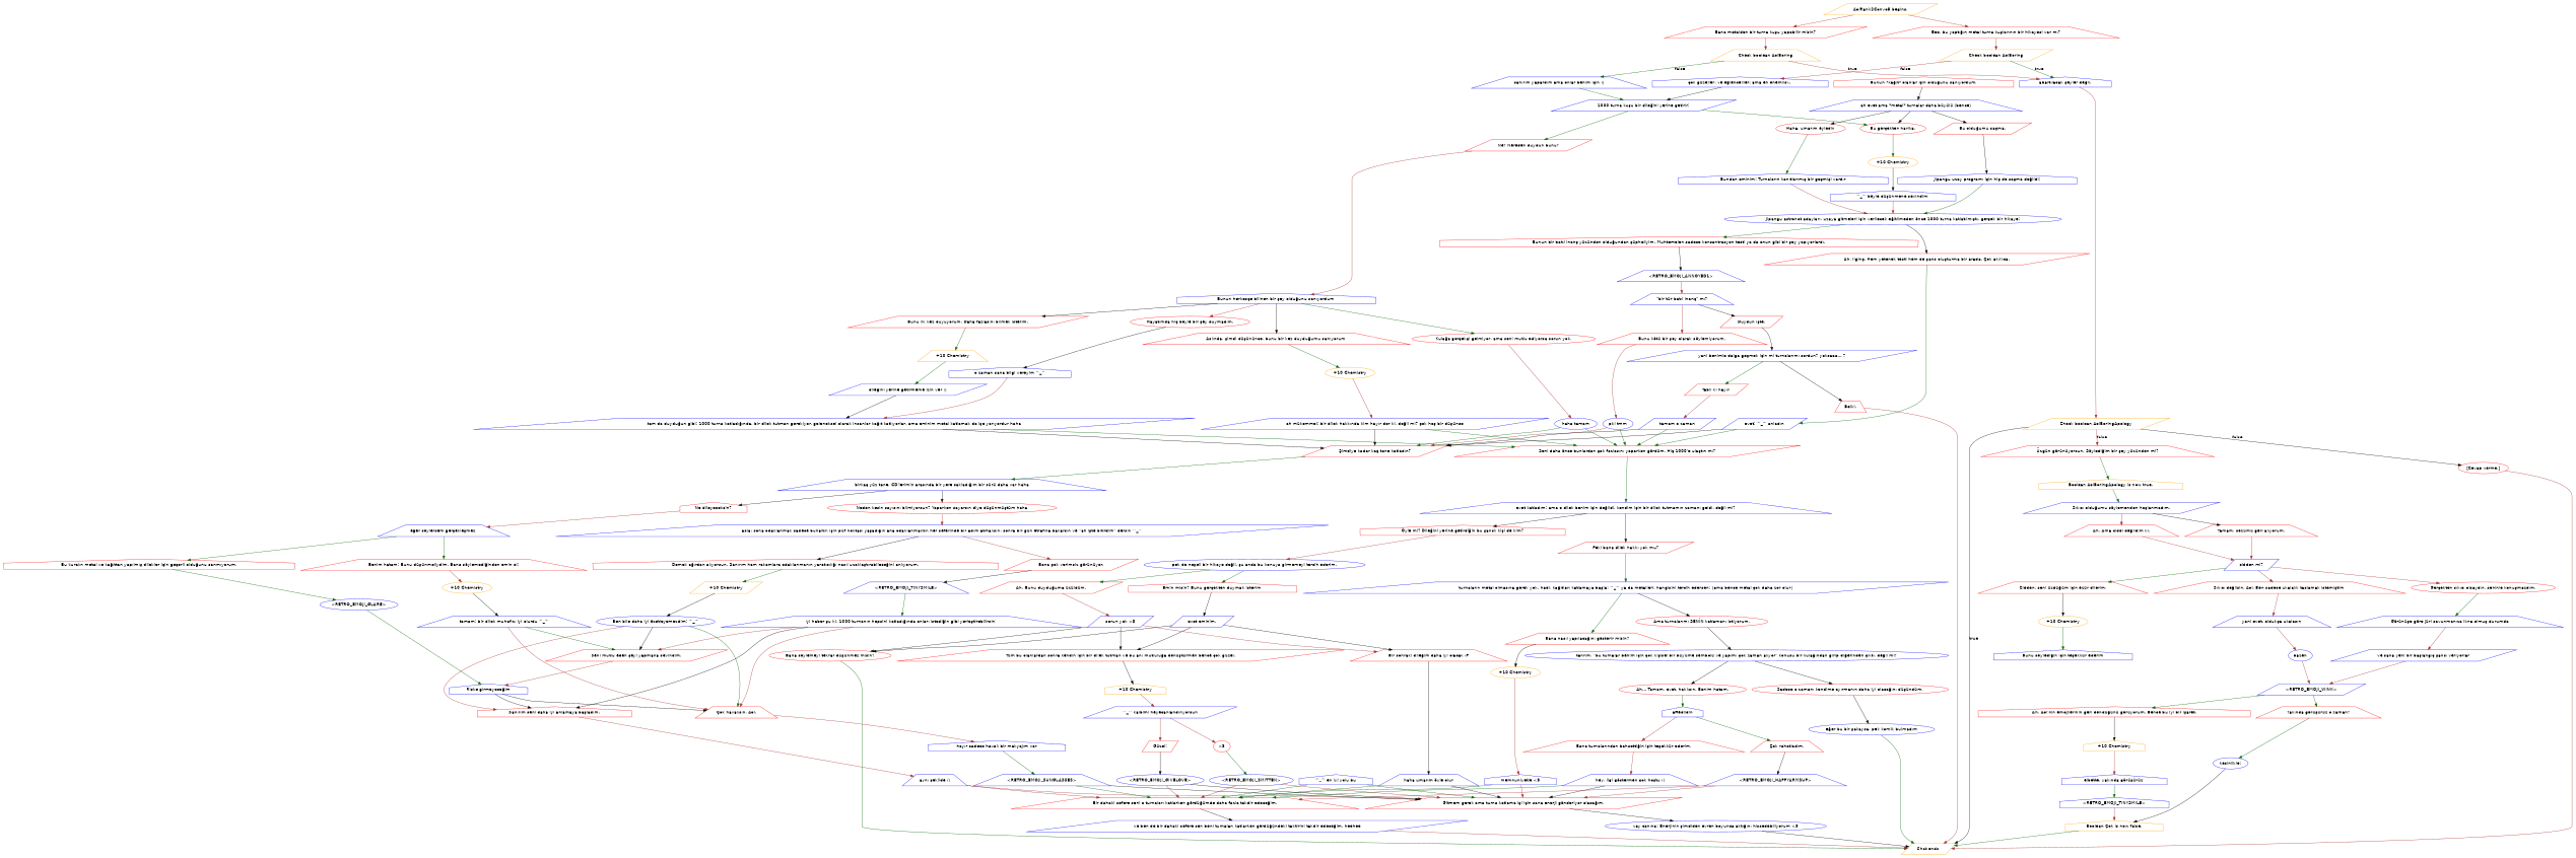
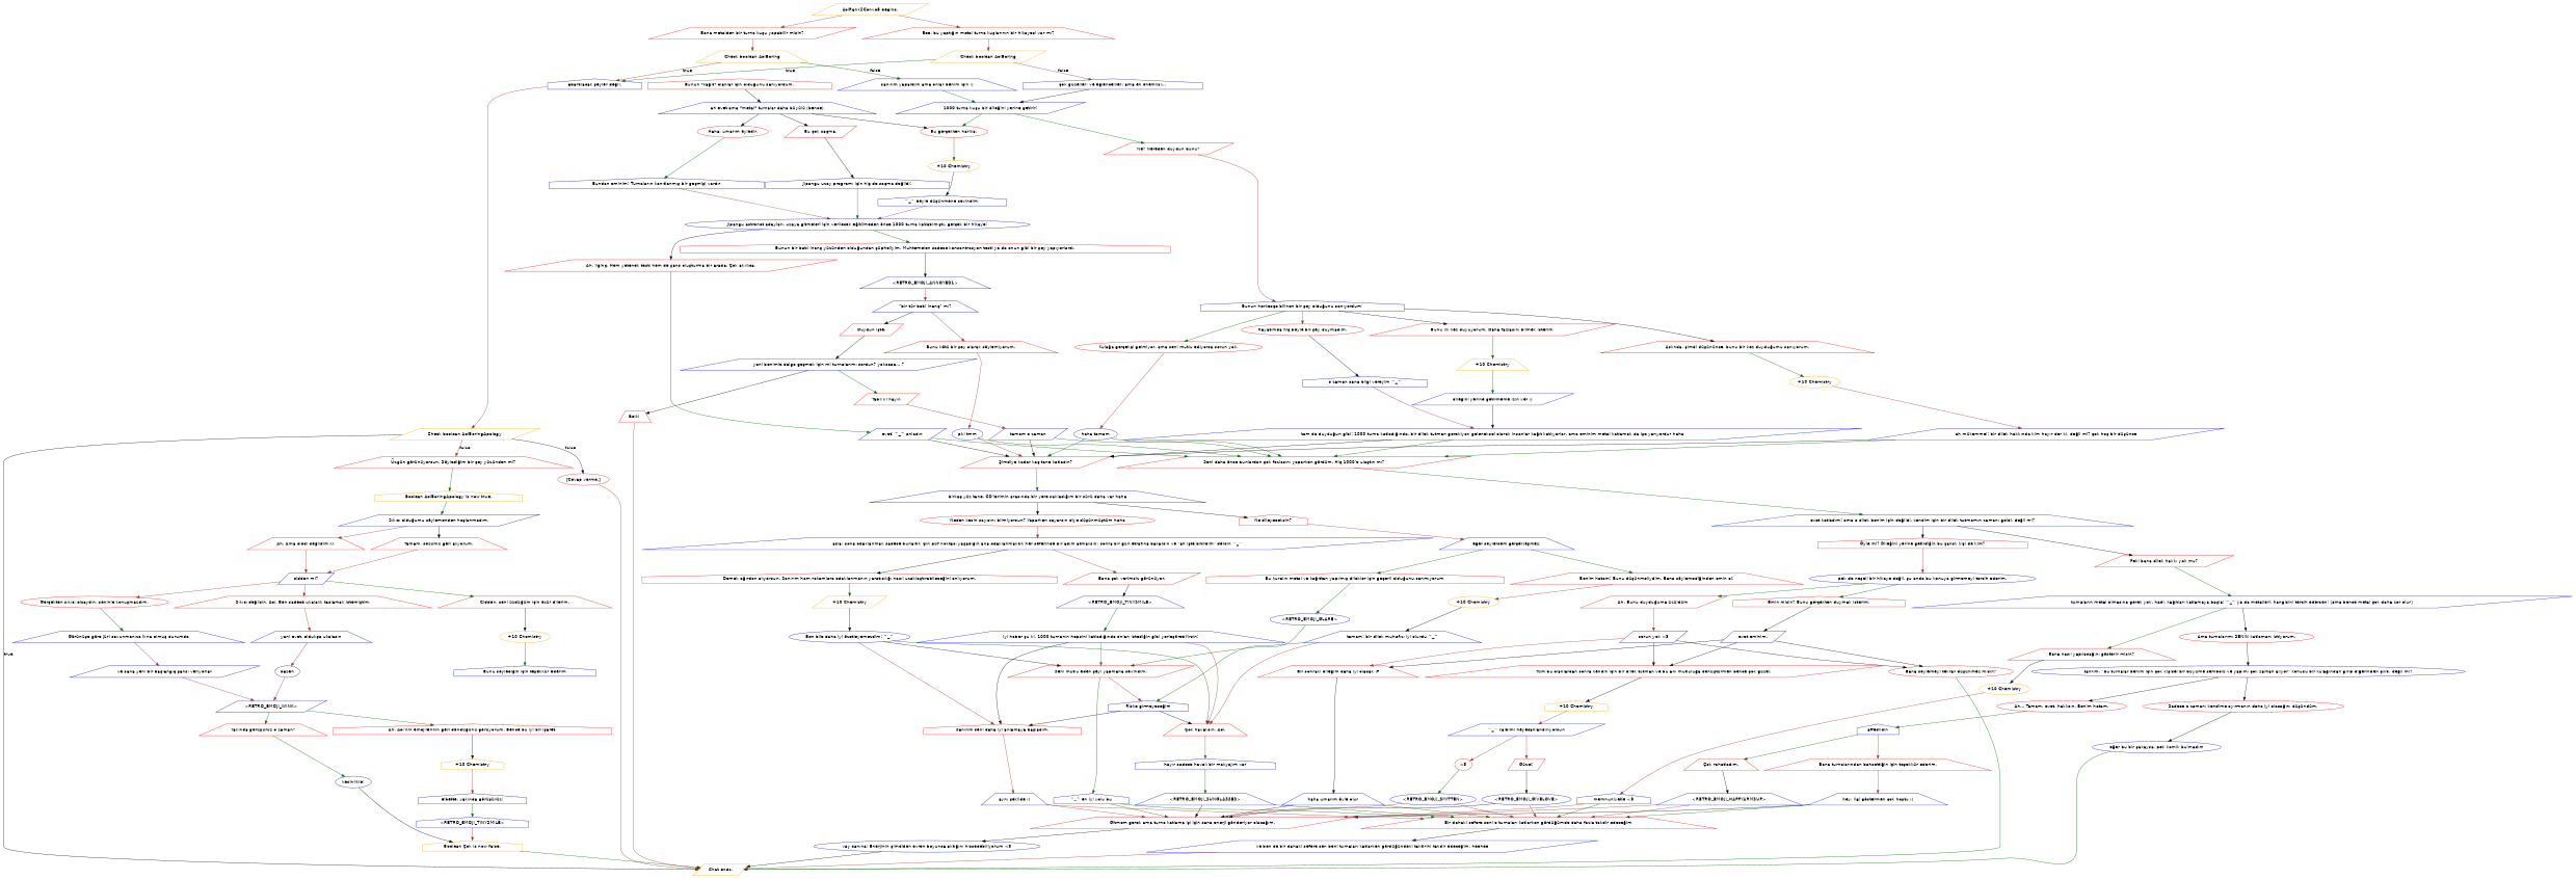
  digraph {
    fontname="DejaVu Sans"
    node [color=blue fontname="DejaVu Sans" shape=parallelogram]
    edge [color=brown fontname="DejaVu Sans"]
    "AoiRank2Convo5 begins." [color=orange]
    n2 [color=red label="Eee, bu yaptığın metal turna kuşlarının bir hikayesi var mı?" shape=trapezium]
    n3 [color=red label="Bana metalden bir turna kuşu yapabilir misin?"]
    n4 [color=orange label="Check boolean AoiBoring"]
    n5 [color=orange label="Check boolean AoiBoring" shape=trapezium]
    n6 [label="abartılacak şeyler değil." shape=house]
    n7 [label="çok güzeller! ve eğlenceliler! ama en önemlisi..." shape=house]
    n8 [label="sanırım yapardım ama onlar benim için ;)" shape=trapezium]
    n9 [color=orange label="Check boolean AoiBoringApology"]
    n10 [label="1000 turna kuşu bir dileğini yerine getirir!"]
    "Chat ends." [color=orange]
    n12 [color=red label="Üzgün görünüyorsun. Söylediğim bir şey yüzünden mi?" shape=trapezium]
    n13 [color=red label="[Cevap verme.]" shape=ellipse]
    n14 [color=red label="Ne? Nereden duydun bunu?"]
    n15 [color=red label="Bu gerçekten harika." shape=ellipse]
    n16 [color=orange label="Boolean AoiBoringApology is now true." shape=house]
    n17 [color=red label="Bunun *kağıt* olanlar için olduğunu sanıyordum." shape=house]
    n18 [label="ah evet ama *metal* turnalar daha büyülü (bence)" shape=trapezium]
    n19 [label="Bunun herkesçe bilinen bir şey olduğunu sanıyordum!" shape=house]
    n20 [label="Sıkıcı olduğumu söylemenden hoşlanmadım."]
    n21 [color=red label="Haha, umarım öyledir." shape=ellipse]
-   n22 [color=red label="Bu olduğumu saçma."]
+   n22 [color=red label="Bu çok saçma."]
    n23 [color=red label="Hayatımda hiç böyle bir şey duymadım." shape=ellipse]
    n24 [color=red label="Bunu ilk kez duyuyorum. Daha fazlasını bilmek isterim."]
    n25 [color=red label="Aslında, şimdi düşününce, bunu bir kez duyduğumu sanıyorum." shape=trapezium]
    n26 [color=red label="Kulağa gerçekçi gelmiyor, ama seni mutlu ediyorsa sorun yok." shape=ellipse]
    n27 [color=red label="Ah. Ama ciddi değildim ki." shape=trapezium]
    n28 [color=red label="Tamam, sözümü geri alıyorum." shape=trapezium]
    n29 [label="Bundan eminim! Turnaların kanıtlanmış bir geçmişi vardır" shape=house]
    n30 [color=orange label="+10 Chemistry" shape=ellipse]
    n31 [label="Jipangu uzay programı için hiç de saçma değildi!" shape=house]
    n32 [label="o zaman sana bilgi vereyim ^_^" shape=house]
    n33 [color=orange label="+10 Chemistry" shape=trapezium]
    n34 [color=orange label="+10 Chemistry" shape=ellipse]
    n35 [label="haha tamam" shape=ellipse]
    n36 [label="cidden mi?"]
    n37 [label="Jipangu astronot adayları, uzaya gitmeleri için verilecek eğitilmeden önce 1000 turna katlatılmıştı. gerçek bir hikaye!" shape=ellipse]
    n38 [label="^_^ böyle düşünmene sevindim!" shape=house]
    n39 [label="tam da duyduğun gibi! 1000 turna katladığında, bir dilek tutman gerekiyor. geleneksel olarak insanlar kağıt katlıyorlar, ama eminim metal katlamak da işe yarıyordur haha"]
    n40 [label="dileğini yerine getirmeme izin ver ;)"]
    n41 [label="ah mükemmel! bir dilek hakkında kim hayır der ki, değil mi? çok hoş bir düşünce"]
    n42 [color=red label="Şimdiye kadar kaç tane katladın?"]
    n43 [color=red label="Seni daha önce bunlardan çok fazlasını yaparken gördüm. Hiç 1000'e ulaştın mı?"]
    n44 [color=red label="Cidden, seni üzdüğüm için özür dilerim." shape=trapezium]
    n45 [color=red label="Sıkıcı değilsin, Aoi. Ben sadece ukalalık taslamak istemiştim." shape=trapezium]
    n46 [color=red label="Gerçekten sıkıcı olsaydın, seninle konuşmazdım." shape=ellipse]
    n47 [color=red label="Bunun bir batıl inanç yüzünden olduğundan şüpheliyim. Muhtemelen sadece konsantrasyon testi ya da onun gibi bir şey yapıyorlardı." shape=house]
    n48 [color=red label="Ah, ilginç. Hem yetenek testi hem de şans oluşturma bir arada. Çok akıllıca."]
    n49 [label="birkaç yüz tane. CD'lerimin arasında bir yere sakladığım bir sürü daha var haha" shape=trapezium]
    n50 [label="evet katladım! ama o dilek benim için değildi. kendim için bir dilek tutmamın zamanı geldi, değil mi?" shape=trapezium]
    n51 [color=orange label="+10 Chemistry" shape=ellipse]
    n52 [label="yani evet, oldukça ukalasın" shape=trapezium]
    n53 [label="Görünüşe göre jüri savunmanıza ikna olmuş durumda" shape=trapezium]
    n54 [label="<RETRO_EMOJI_ANNOYED1>" shape=trapezium]
    n55 [label="evet! ^_^ anladın"]
    n56 [color=red label="Neden kesin sayısını bilmiyorsun? Yaparken sayarsın diye düşünmüştüm haha" shape=ellipse]
    n57 [color=red label="Ne dileyeceksin?" shape=house]
    n58 [color=red label="Öyle mi? Dileğini yerine getirdiğin bu şanslı kişi de kim?" shape=house]
    n59 [color=red label="Peki bana dilek hakkı yok mu?"]
    n60 [label="Bunu söylediğin için teşekkür ederim" shape=house]
    n61 [label=bazen shape=ellipse]
    n62 [label="ve sana yeni bir başlangıç şansı veriyorlar"]
    n63 [label="\"bir tür batıl inanç\" mı?" shape=trapezium]
    n64 [label="asla! sona odaklanmak sadece bunaltır. işin püf noktası yaşadığın ana odaklanmaktır. her seferinde bir adım atmalısın! sonra bir gün etrafına bakarsın ve \"ah işte bitirdim\" dersin ^_^"]
    n65 [label="eğer söylersem gerçekleşmez!" shape=trapezium]
    n66 [label="pek de neşeli bir hikaye değil. şu anda bu konuya girmemeyi tercih ederim." shape=ellipse]
    n67 [label="turnaların metal olmasına gerek yok. hadi, kağıtları katlamaya başla! ^_^ ya da metalleri, hangisini tercih edersen! (ama bence metal çok daha zor olur)"]
    n68 [label="<RETRO_EMOJI_WINK>"]
    n69 [color=red label="Duydun işte."]
    n70 [color=red label="Bunu kötü bir şey olarak söylemiyorum." shape=trapezium]
    n71 [color=red label="Demek ağırdan alıyorsun. Sanırım ham rakamlara odaklanmanın yaratıcılığı nasıl uzaklaştırabileceğini anlıyorum." shape=house]
    n72 [color=red label="Bana çok verimsiz görünüyor."]
    n73 [color=red label="Benim hatam! Bunu düşünmeliydim. Bana söylemediğinden emin ol!" shape=trapezium]
    n74 [color=red label="Bu kuralın metal ve kağıttan yapılmış dilekler için geçerli olduğunu sanmıyorum." shape=house]
    n75 [color=red label="Ah. Bunu duyduğuma üzüldüm."]
    n76 [color=red label="Emin misin? Bunu gerçekten duymak isterim." shape=house]
    n77 [color=red label="Bana nasıl yapılacağını gösterir misin?" shape=trapezium]
    n78 [color=red label="Ama turnalarımı SENİN katlamanı istiyorum." shape=ellipse]
    n79 [color=red label="Yakında görüşürüz o zaman?" shape=trapezium]
    n80 [color=red label="Ah, Aoi'nin emojilerinin geri döndüğünü görüyorum. Bence bu iyi bir işaret." shape=house]
    n81 [label="yani benimle dalga geçmek için mi turnalarımı sordun? yoksaaa... ?"]
    n82 [label="pki tmm" shape=ellipse]
    n83 [color=orange label="+10 Chemistry"]
    n84 [label="<RETRO_EMOJI_TINYSMILE>" shape=trapezium]
    n85 [color=orange label="+10 Chemistry" shape=ellipse]
    n86 [label="<RETRO_EMOJI_GLARE>" shape=ellipse]
    n87 [label="sorun yok <3"]
    n88 [label="evet eminim."]
    n89 [color=orange label="+10 Chemistry" shape=ellipse]
    n90 [label="tanrım, \"bu turnalar benim için çok kişisel bir büyüme sembolü ve yapımı çok zaman alıyor\" konusu bir kulağından girip diğerinden çıktı, değil mi?" shape=ellipse]
    n91 [label="kesinlikle!" shape=ellipse]
    n92 [color=orange label="+10 Chemistry" shape=house]
    n93 [color=red label="Belki." shape=trapezium]
    n94 [color=red label="Tabii ki hayır."]
    n95 [label="Ben bile daha iyi özetleyemezdim! ^_^" shape=ellipse]
    n96 [label="iyi haber şu ki, 1000 turnanın hepsini katladığında onları istediğin gibi yerleştirebilirsin!" shape=trapezium]
    n97 [label="tamam! bir dilek muhafızı iyi olurdu ^_^" shape=trapezium]
    n98 [label="Riske girmeyeceğim" shape=house]
    n99 [color=red label="Bir sonraki dileğim daha iyi olacak :P" shape=trapezium]
    n100 [color=red label="Tüm bu olanlardan sonra kendin için bir dilek tutman ve bu anı mutluluğa dönüştürmen bence çok güzel."]
    n101 [color=red label="Bana söylemeyi tekrar düşünmez misin?" shape=ellipse]
    n102 [label="memnuniyetle <3" shape=house]
    n103 [color=red label="Sadece o zamanı kendime ayırmanın daha iyi olacağını düşündüm." shape=ellipse]
    n104 [color=red label="Ah... Tamam, evet, haklısın. Benim hatam." shape=ellipse]
    n105 [color=orange label="Boolean Çok is now false." shape=house]
    n106 [label="elbette. yakında görüşürüz!" shape=house]
    n107 [label="tamam o zaman"]
    n108 [color=red label="Sanırım seni daha iyi anlamaya başladım." shape=house]
    n109 [color=red label="Çok havalısın, Aoi." shape=trapezium]
    n110 [color=red label="Seni mutlu eden şeyi yapmana sevindim."]
    n111 [label="haha umarım öyle olur" shape=trapezium]
    n112 [color=orange label="+10 Chemistry" shape=house]
    n113 [color=red label="Bir dahaki sefere seni o turnaları katlarken gördüğümde daha fazla takdir edeceğim." shape=trapezium]
    n114 [color=red label="Gitmem gerek ama turna katlama işi için sana enerji gönderiyor olacağım."]
    n115 [label="eğer bu bir şakaysa, pek komik bulmadım" shape=ellipse]
    n116 [label=affedildin shape=house]
    n117 [label="<RETRO_EMOJI_TINYSMILE>" shape=house]
    n118 [label="aynı şekilde ;)" shape=trapezium]
    n119 [label="hayır sadece havalı bir makyajım var" shape=house]
    n120 [label="^_^ en iyi yolu bu" shape=house]
    n121 [label="^_^ kalbimi heyecanlandırıyorsun"]
    n122 [label="ve ben de bir dahaki sefere sen beni turnaları katlarken gördüğündeki taktirini takdir edeceğim. heehee"]
    n123 [label="vay canına! Enerjinin şimdiden evren boyunca aktığını hissedebiliyorum <3" shape=ellipse]
    n124 [color=red label="Bana turnalarından bahsettiğin için teşekkür ederim." shape=trapezium]
    n125 [color=red label="Çok rahatladım." shape=trapezium]
    n126 [label="<RETRO_EMOJI_SUNGLASSES>" shape=trapezium]
    n127 [color=red label="Güzel!"]
    n128 [color=red label="<3" shape=ellipse]
    n129 [label="hey, ilgi göstermen çok hoştu :)" shape=trapezium]
    n130 [label="<RETRO_EMOJI_HAPPYARMSUP>" shape=trapezium]
    n131 [label="<RETRO_EMOJI_GIVELOVE>" shape=ellipse]
    n132 [label="<RETRO_EMOJI_SMITTEN>" shape=ellipse]
    "AoiRank2Convo5 begins." -> n2
    "AoiRank2Convo5 begins." -> n3
    n2 -> n4
    n3 -> n5
    n4 -> n6 [color=darkgreen label=true]
    n4 -> n7 [label=false]
    n5 -> n6 [label=true]
    n5 -> n8 [color=darkgreen label=false]
    n6 -> n9
    n7 -> n10 [color=black]
    n8 -> n10 [color=darkgreen]
    n9 -> "Chat ends." [color=black label=true]
    n9 -> n12 [label=false]
    n9 -> n13 [color=black label=false]
    n10 -> n14 [color=darkgreen]
    n10 -> n15 [color=darkgreen]
    n12 -> n16 [color=darkgreen]
    n13 -> "Chat ends."
    n14 -> n19
    n15 -> n30 [color=darkgreen]
    n16 -> n20 [color=darkgreen]
    n17 -> n18 [color=black]
    n18 -> n15 [color=black]
    n18 -> n21 [color=black]
    n18 -> n22 [color=black]
    n19 -> n23
    n19 -> n24 [color=black]
    n19 -> n25 [color=black]
    n19 -> n26 [color=darkgreen]
    n20 -> n27
    n20 -> n28 [color=black]
    n21 -> n29 [color=darkgreen]
    n22 -> n31 [color=black]
    n23 -> n32 [color=black]
    n24 -> n33 [color=darkgreen]
    n25 -> n34 [color=darkgreen]
    n26 -> n35
    n27 -> n36
    n28 -> n36
    n29 -> n37
    n30 -> n38 [color=black]
    n31 -> n37 [color=darkgreen]
    n32 -> n39
    n33 -> n40 [color=darkgreen]
    n34 -> n41
    n35 -> n42 [color=darkgreen]
    n35 -> n43 [color=darkgreen]
    n36 -> n44 [color=darkgreen]
    n36 -> n45
    n36 -> n46
    n37 -> n47 [color=darkgreen]
    n37 -> n48 [color=black]
    n38 -> n37
    n39 -> n42 [color=black]
    n39 -> n43 [color=darkgreen]
    n40 -> n39 [color=black]
    n41 -> n42 [color=black]
    n41 -> n43 [color=darkgreen]
    n42 -> n49 [color=darkgreen]
    n43 -> n50 [color=darkgreen]
    n44 -> n51 [color=black]
    n45 -> n52
    n46 -> n53 [color=darkgreen]
    n47 -> n54 [color=black]
    n48 -> n55 [color=darkgreen]
    n49 -> n56 [color=black]
    n49 -> n57 [color=black]
    n50 -> n58 [color=black]
    n50 -> n59 [color=black]
    n51 -> n60 [color=darkgreen]
    n52 -> n61
    n53 -> n62
    n54 -> n63
    n55 -> n42 [color=black]
    n55 -> n43 [color=darkgreen]
    n56 -> n64
    n57 -> n65
    n58 -> n66
    n59 -> n67 [color=darkgreen]
    n61 -> n68
    n62 -> n68
    n63 -> n69 [color=black]
    n63 -> n70
    n64 -> n71 [color=black]
    n64 -> n72
    n65 -> n73 [color=darkgreen]
    n65 -> n74 [color=darkgreen]
    n66 -> n75 [color=darkgreen]
    n66 -> n76 [color=darkgreen]
    n67 -> n77 [color=darkgreen]
    n67 -> n78 [color=black]
    n68 -> n79 [color=darkgreen]
    n68 -> n80 [color=darkgreen]
    n69 -> n81 [color=black]
    n70 -> n82
    n71 -> n83 [color=darkgreen]
    n72 -> n84 [color=black]
    n73 -> n85
    n74 -> n86 [color=darkgreen]
    n75 -> n87
    n76 -> n88 [color=black]
    n77 -> n89 [color=black]
    n78 -> n90 [color=black]
    n79 -> n91 [color=darkgreen]
    n80 -> n92 [color=black]
    n81 -> n93 [color=black]
    n81 -> n94 [color=darkgreen]
    n82 -> n42
    n82 -> n43 [color=darkgreen]
    n83 -> n95 [color=black]
    n84 -> n96 [color=darkgreen]
    n85 -> n97 [color=black]
    n86 -> n98 [color=darkgreen]
    n87 -> n99
    n87 -> n100 [color=black]
    n87 -> n101 [color=black]
    n88 -> n99 [color=black]
    n88 -> n100 [color=black]
    n88 -> n101 [color=black]
    n89 -> n102
    n90 -> n103 [color=black]
    n90 -> n104 [color=black]
    n91 -> n105 [color=black]
    n92 -> n106
    n93 -> "Chat ends."
    n94 -> n107
    n95 -> n108
    n95 -> n109 [color=darkgreen]
    n95 -> n110 [color=black]
    n96 -> n108 [color=black]
    n96 -> n109
    n96 -> n110
    n97 -> n109
    n97 -> n110 [color=darkgreen]
    n98 -> n108 [color=black]
    n98 -> n109 [color=black]
    n99 -> n111 [color=black]
    n100 -> n112 [color=black]
    n101 -> "Chat ends." [color=darkgreen]
    n102 -> n113 [color=darkgreen]
    n102 -> n114
    n103 -> n115 [color=black]
    n104 -> n116 [color=darkgreen]
    n105 -> "Chat ends." [color=darkgreen]
    n106 -> n117 [color=darkgreen]
    n107 -> n42 [color=black]
    n107 -> n43 [color=darkgreen]
    n108 -> n118
    n109 -> n119
    n110 -> n98
+   n110 -> n120 [color=darkgreen]
    n111 -> n113 [color=darkgreen]
    n111 -> n114 [color=black]
    n112 -> n121
    n113 -> n122 [color=black]
    n114 -> n123 [color=black]
    n115 -> "Chat ends." [color=darkgreen]
    n116 -> n124
    n116 -> n125 [color=darkgreen]
    n117 -> n105
    n118 -> n113
    n118 -> n114
    n119 -> n126 [color=darkgreen]
    n120 -> n113 [color=darkgreen]
    n120 -> n114 [color=darkgreen]
    n121 -> n127
    n121 -> n128
    n122 -> "Chat ends."
    n123 -> "Chat ends." [color=black]
    n124 -> n129
    n125 -> n130 [color=black]
    n126 -> n113 [color=darkgreen]
    n126 -> n114 [color=black]
    n127 -> n131 [color=black]
    n128 -> n132 [color=darkgreen]
    n129 -> n113 [color=darkgreen]
    n129 -> n114 [color=black]
    n130 -> n113
    n130 -> n114
    n131 -> n113
    n131 -> n114 [color=black]
    n132 -> n113
    n132 -> n114
  }
